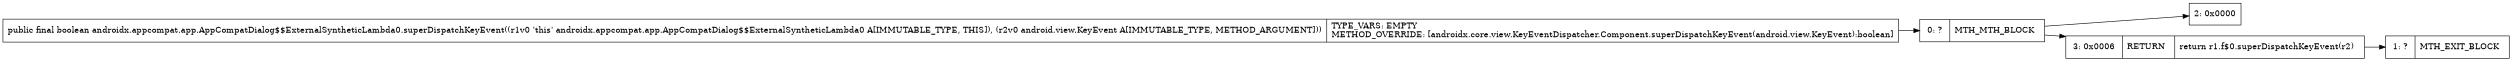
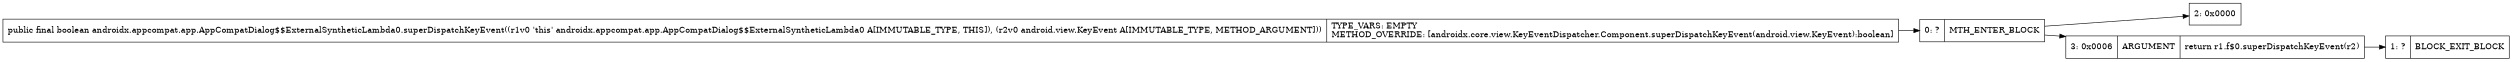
  digraph {
    rankdir=LR
    node [shape=record]
-   n1 [label="{0\:\ ?|MTH_MTH_BLOCK\l}"]
+   n1 [label="{0\:\ ?|MTH_ENTER_BLOCK\l}"]
    n2 [label="{2\:\ 0x0000}"]
-   n3 [label="{3\:\ 0x0006|RETURN\l|return r1.f$0.superDispatchKeyEvent(r2)\l}"]
-   n4 [label="{1\:\ ?|MTH_EXIT_BLOCK\l}"]
+   n3 [label="{3\:\ 0x0006|ARGUMENT\l|return r1.f$0.superDispatchKeyEvent(r2)\l}"]
+   n4 [label="{1\:\ ?|BLOCK_EXIT_BLOCK\l}"]
    n5 [label="{public final boolean androidx.appcompat.app.AppCompatDialog$$ExternalSyntheticLambda0.superDispatchKeyEvent((r1v0 'this' androidx.appcompat.app.AppCompatDialog$$ExternalSyntheticLambda0 A[IMMUTABLE_TYPE, THIS]), (r2v0 android.view.KeyEvent A[IMMUTABLE_TYPE, METHOD_ARGUMENT]))  | TYPE_VARS: EMPTY\lMETHOD_OVERRIDE: [androidx.core.view.KeyEventDispatcher.Component.superDispatchKeyEvent(android.view.KeyEvent):boolean]\l}"]
    n1 -> n2
    n1 -> n3
    n3 -> n4
    n5 -> n1
  }
